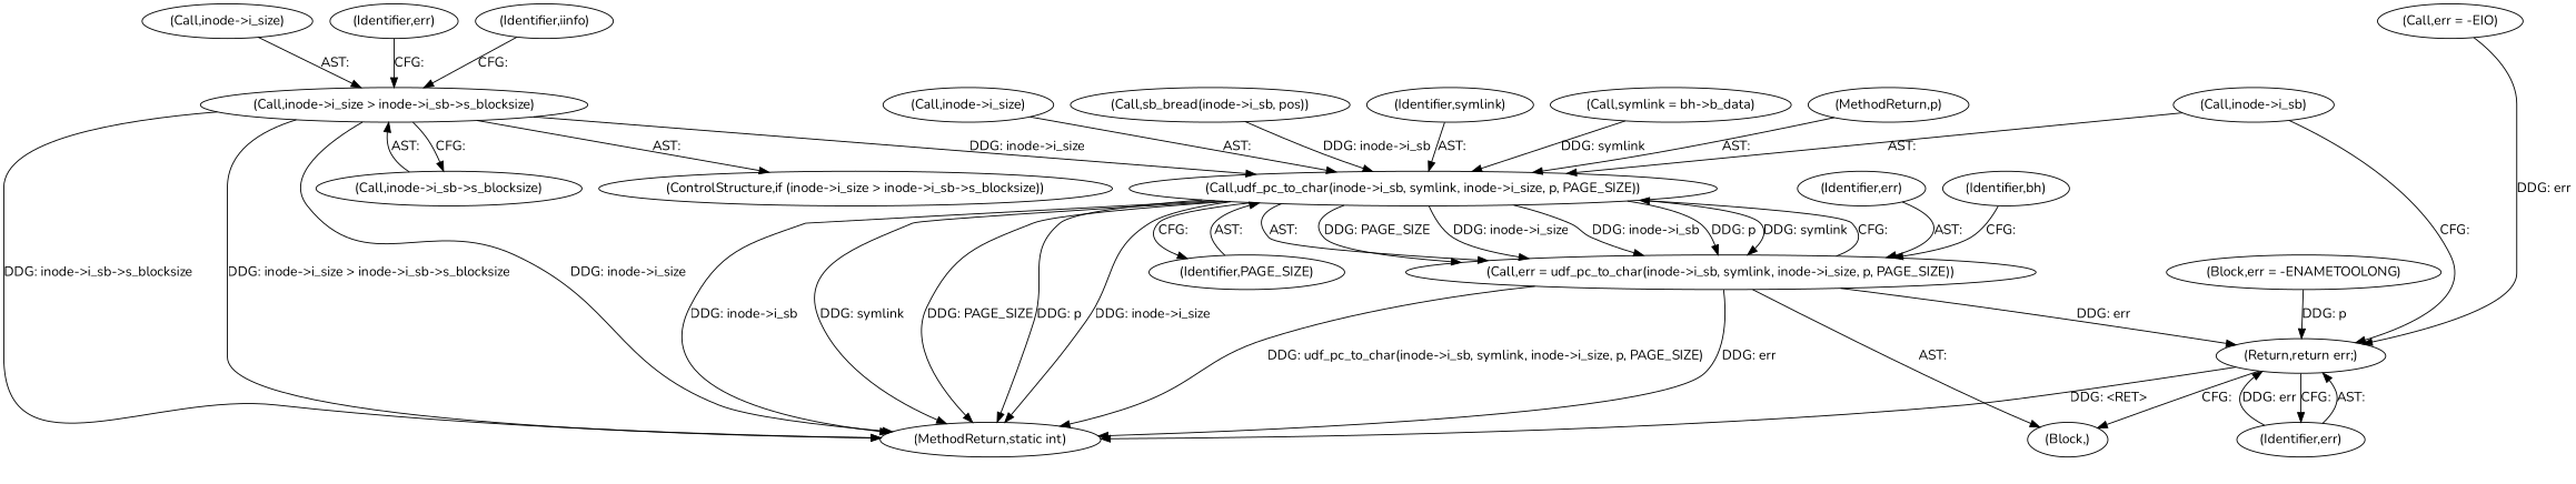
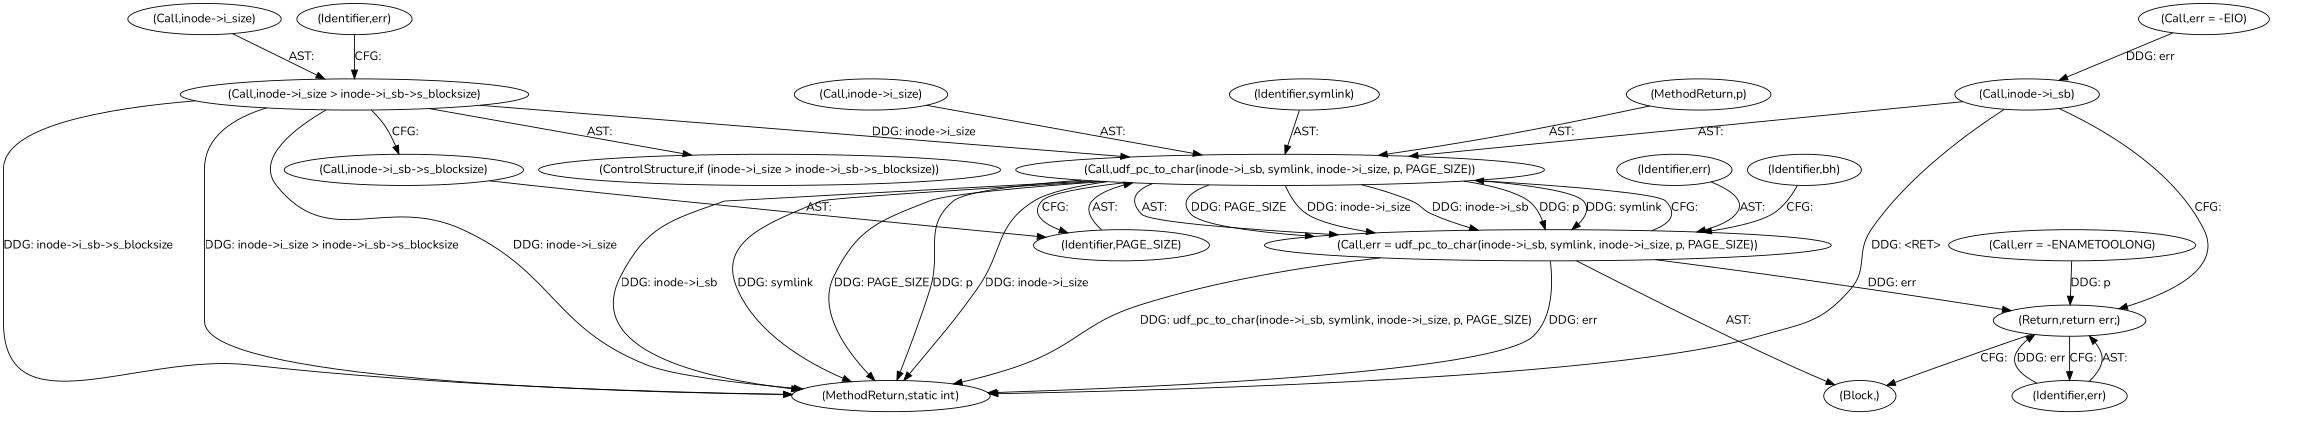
  digraph {
    fontname=Nunito
    node [fontname=Nunito]
    edge [fontname=Nunito]
    n1 [label="(Call,inode->i_size > inode->i_sb->s_blocksize)"]
    n2 [label="(Call,udf_pc_to_char(inode->i_sb, symlink, inode->i_size, p, PAGE_SIZE))"]
    n3 [label="(ControlStructure,if (inode->i_size > inode->i_sb->s_blocksize))"]
    n4 [label="(MethodReturn,static int)"]
    n5 [label="(Call,inode->i_sb->s_blocksize)"]
    n6 [label="(Call,err = udf_pc_to_char(inode->i_sb, symlink, inode->i_size, p, PAGE_SIZE))"]
    n7 [label="(Identifier,PAGE_SIZE)"]
    n8 [label="(Return,return err;)"]
    n9 [label="(Block,)"]
    n10 [label="(Identifier,err)"]
    n11 [label="(Identifier,err)"]
    n12 [label="(Call,inode->i_size)"]
    n13 [label="(Call,err = -EIO)"]
-   n14 [label="(Call,sb_bread(inode->i_sb, pos))"]
    n15 [label="(Identifier,err)"]
-   n16 [label="(Block,err = -ENAMETOOLONG)"]
+   n16 [label="(Call,err = -ENAMETOOLONG)"]
    n17 [label="(Call,inode->i_sb)"]
    n18 [label="(Identifier,bh)"]
    n19 [label="(Identifier,symlink)"]
-   n20 [label="(Identifier,iinfo)"]
    n21 [label="(Call,inode->i_size)"]
-   n22 [label="(Call,symlink = bh->b_data)"]
    n23 [label="(MethodReturn,p)"]
    n1 -> n2 [label="DDG: inode->i_size"]
    n1 -> n3 [label="AST: "]
    n1 -> n4 [label="DDG: inode->i_size > inode->i_sb->s_blocksize"]
    n1 -> n4 [label="DDG: inode->i_size"]
    n1 -> n4 [label="DDG: inode->i_sb->s_blocksize"]
    n1 -> n5 [label="CFG: "]
    n2 -> n4 [label="DDG: inode->i_sb"]
    n2 -> n4 [label="DDG: symlink"]
    n2 -> n4 [label="DDG: PAGE_SIZE"]
    n2 -> n4 [label="DDG: p"]
    n2 -> n4 [label="DDG: inode->i_size"]
    n2 -> n6 [label="AST: "]
    n2 -> n6 [label="DDG: PAGE_SIZE"]
    n2 -> n6 [label="DDG: inode->i_size"]
    n2 -> n6 [label="DDG: inode->i_sb"]
    n2 -> n6 [label="DDG: p"]
    n2 -> n6 [label="DDG: symlink"]
    n2 -> n7 [label="CFG: "]
-   n5 -> n1 [label="AST: "]
+   n5 -> n7 [label="AST: "]
    n6 -> n2 [label="CFG: "]
    n6 -> n4 [label="DDG: udf_pc_to_char(inode->i_sb, symlink, inode->i_size, p, PAGE_SIZE)"]
    n6 -> n4 [label="DDG: err"]
    n6 -> n8 [label="DDG: err"]
    n6 -> n9 [label="AST: "]
    n7 -> n2 [label="AST: "]
-   n8 -> n4 [label="DDG: <RET>"]
+   n17 -> n4 [label="DDG: <RET>"]
    n8 -> n9 [label="CFG: "]
    n8 -> n10 [label="CFG: "]
    n10 -> n8 [label="AST: "]
    n10 -> n8 [label="DDG: err"]
    n11 -> n1 [label="CFG: "]
    n12 -> n2 [label="AST: "]
-   n13 -> n8 [label="DDG: err"]
-   n14 -> n2 [label="DDG: inode->i_sb"]
+   n13 -> n17 [label="DDG: err"]
    n15 -> n6 [label="AST: "]
    n16 -> n8 [label="DDG: p"]
    n17 -> n2 [label="AST: "]
    n17 -> n8 [label="CFG: "]
    n18 -> n6 [label="CFG: "]
    n19 -> n2 [label="AST: "]
-   n20 -> n1 [label="CFG: "]
    n21 -> n1 [label="AST: "]
-   n22 -> n2 [label="DDG: symlink"]
    n23 -> n2 [label="AST: "]
  }
